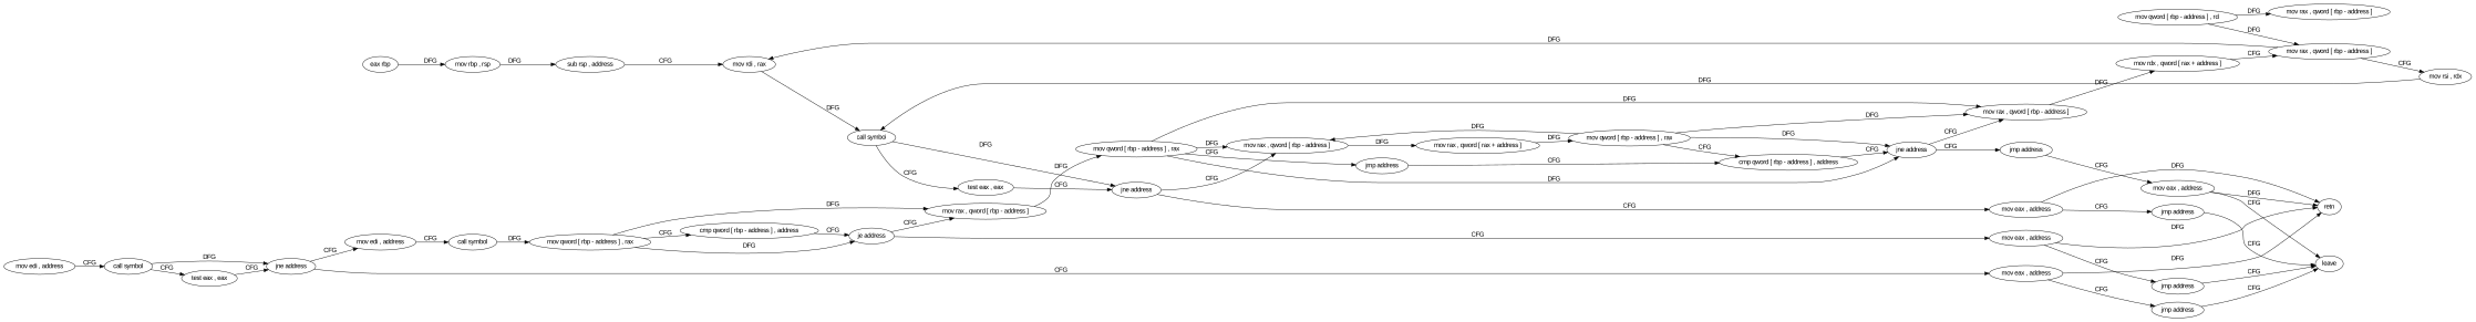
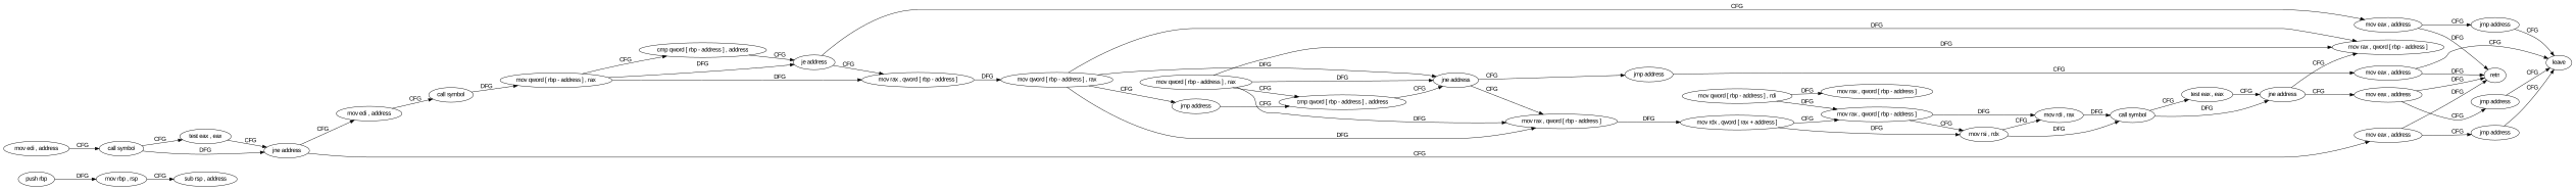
  digraph {
    fontname="Liberation Sans"
    rankdir=LR
    node [fontname="Liberation Sans"]
    edge [fontname="Liberation Sans"]
-   n1 [label="eax rbp"]
+   n1 [label="push rbp"]
    n2 [label="mov rbp , rsp"]
    n3 [label="sub rsp , address"]
    n4 [label="mov qword [ rbp - address ] , rdi"]
    n5 [label="mov rax , qword [ rbp - address ]"]
    n6 [label="mov rax , qword [ rbp - address ]"]
    n7 [label="mov rsi , rdx"]
    n8 [label="mov rdi , rax"]
    n9 [label="mov edi , address"]
    n10 [label="call symbol"]
    n11 [label="test eax , eax"]
    n12 [label="jne address"]
    n13 [label="mov edi , address"]
    n14 [label="mov eax , address"]
    n15 [label="call symbol"]
    n16 [label="jmp address"]
    n17 [label=retn]
    n18 [label="mov qword [ rbp - address ] , rax"]
    n19 [label=leave]
    n20 [label="cmp qword [ rbp - address ] , address"]
    n21 [label="je address"]
    n22 [label="mov rax , qword [ rbp - address ]"]
    n23 [label="mov eax , address"]
    n24 [label="mov qword [ rbp - address ] , rax"]
    n25 [label="jmp address"]
    n26 [label="jmp address"]
    n27 [label="jne address"]
    n28 [label="mov rax , qword [ rbp - address ]"]
    n29 [label="mov rax , qword [ rbp - address ]"]
    n30 [label="cmp qword [ rbp - address ] , address"]
    n31 [label="jmp address"]
    n32 [label="mov rdx , qword [ rax + address ]"]
-   n33 [label="mov rax , qword [ rax + address ]"]
    n34 [label="mov eax , address"]
    n35 [label="call symbol"]
    n36 [label="test eax , eax"]
    n37 [label="jne address"]
    n38 [label="mov eax , address"]
    n39 [label="jmp address"]
    n40 [label="mov qword [ rbp - address ] , rax"]
    n1 -> n2 [label=DFG]
-   n2 -> n3 [label=DFG]
+   n2 -> n3 [label=CFG]
    n4 -> n5 [label=DFG]
    n4 -> n6 [label=DFG]
    n6 -> n7 [label=CFG]
    n6 -> n8 [label=DFG]
-   n3 -> n8 [label=CFG]
+   n7 -> n8 [label=CFG]
    n7 -> n35 [label=DFG]
    n8 -> n35 [label=DFG]
    n9 -> n10 [label=CFG]
    n10 -> n11 [label=CFG]
    n10 -> n12 [label=DFG]
    n11 -> n12 [label=CFG]
    n12 -> n13 [label=CFG]
    n12 -> n14 [label=CFG]
    n13 -> n15 [label=CFG]
    n14 -> n16 [label=CFG]
    n14 -> n17 [label=DFG]
    n15 -> n18 [label=DFG]
    n16 -> n19 [label=CFG]
    n18 -> n20 [label=CFG]
    n18 -> n21 [label=DFG]
    n18 -> n22 [label=DFG]
    n20 -> n21 [label=CFG]
    n21 -> n22 [label=CFG]
    n21 -> n23 [label=CFG]
    n22 -> n24 [label=DFG]
    n23 -> n17 [label=DFG]
    n23 -> n25 [label=CFG]
    n24 -> n26 [label=CFG]
    n24 -> n27 [label=DFG]
    n24 -> n28 [label=DFG]
    n24 -> n29 [label=DFG]
    n25 -> n19 [label=CFG]
    n26 -> n30 [label=CFG]
    n27 -> n28 [label=CFG]
    n27 -> n31 [label=CFG]
    n28 -> n32 [label=DFG]
-   n29 -> n33 [label=DFG]
    n30 -> n27 [label=CFG]
    n31 -> n34 [label=CFG]
    n32 -> n6 [label=CFG]
-   n33 -> n40 [label=DFG]
+   n32 -> n7 [label=DFG]
    n34 -> n17 [label=DFG]
    n34 -> n19 [label=CFG]
    n35 -> n36 [label=CFG]
    n35 -> n37 [label=DFG]
    n36 -> n37 [label=CFG]
    n37 -> n29 [label=CFG]
    n37 -> n38 [label=CFG]
    n38 -> n17 [label=DFG]
    n38 -> n39 [label=CFG]
    n39 -> n19 [label=CFG]
    n40 -> n27 [label=DFG]
    n40 -> n28 [label=DFG]
    n40 -> n29 [label=DFG]
    n40 -> n30 [label=CFG]
  }
